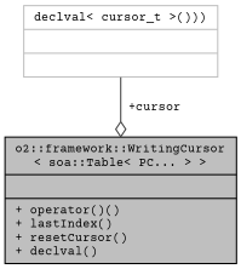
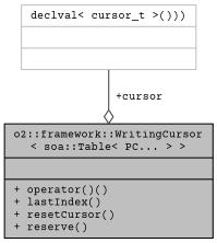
  digraph {
    fontname="Courier Prime"
    node [fontname="Courier Prime" fontsize=10 shape=record]
-   n1 [color=black fillcolor=grey75 fontcolor=black height=0.2 label="{o2::framework::WritingCursor\l\< soa::Table\< PC... \> \>\n||+ operator()()\l+ lastIndex()\l+ resetCursor()\l+ declval()\l}" style=filled width=0.4]
+   n1 [color=black fillcolor=grey75 fontcolor=black height=0.2 label="{o2::framework::WritingCursor\l\< soa::Table\< PC... \> \>\n||+ operator()()\l+ lastIndex()\l+ resetCursor()\l+ reserve()\l}" style=filled width=0.4]
    n2 [color=grey75 height=0.2 label="{declval\< cursor_t \>()))\n||}" width=0.4]
    n2 -> n1 [arrowhead=odiamond color=grey25 fontname="Courier Prime" fontsize=10 label=" +cursor" labelfontname=Helvetica labelfontsize=10 style=solid]
  }
